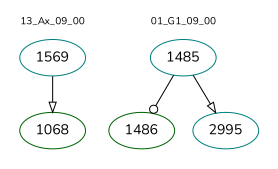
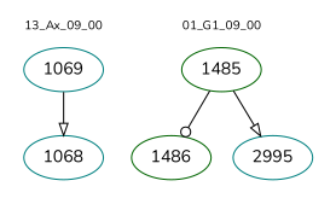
  digraph {
    fontname=Nunito
    node [color=teal fontname=Nunito]
    edge [arrowhead=onormal color=black fontname=Nunito]
-   n1 [label=1569]
-   n2 [color=darkgreen label=1068]
-   n3 [label=1485]
+   n1 [label=1069]
+   n2 [label=1068]
+   n3 [color=darkgreen label=1485]
    n4 [color=darkgreen label=1486]
    n5 [label=2995]
    subgraph cluster_1 {
      color=white
      fontsize=10
      label="13_Ax_09_00"
      n1
      n2
    }
    subgraph cluster_2 {
      color=white
      fontsize=10
      label="01_G1_09_00"
      n3
      n4
      n5
    }
    n1 -> n2
    n3 -> n4 [arrowhead=odot]
    n3 -> n5
  }
